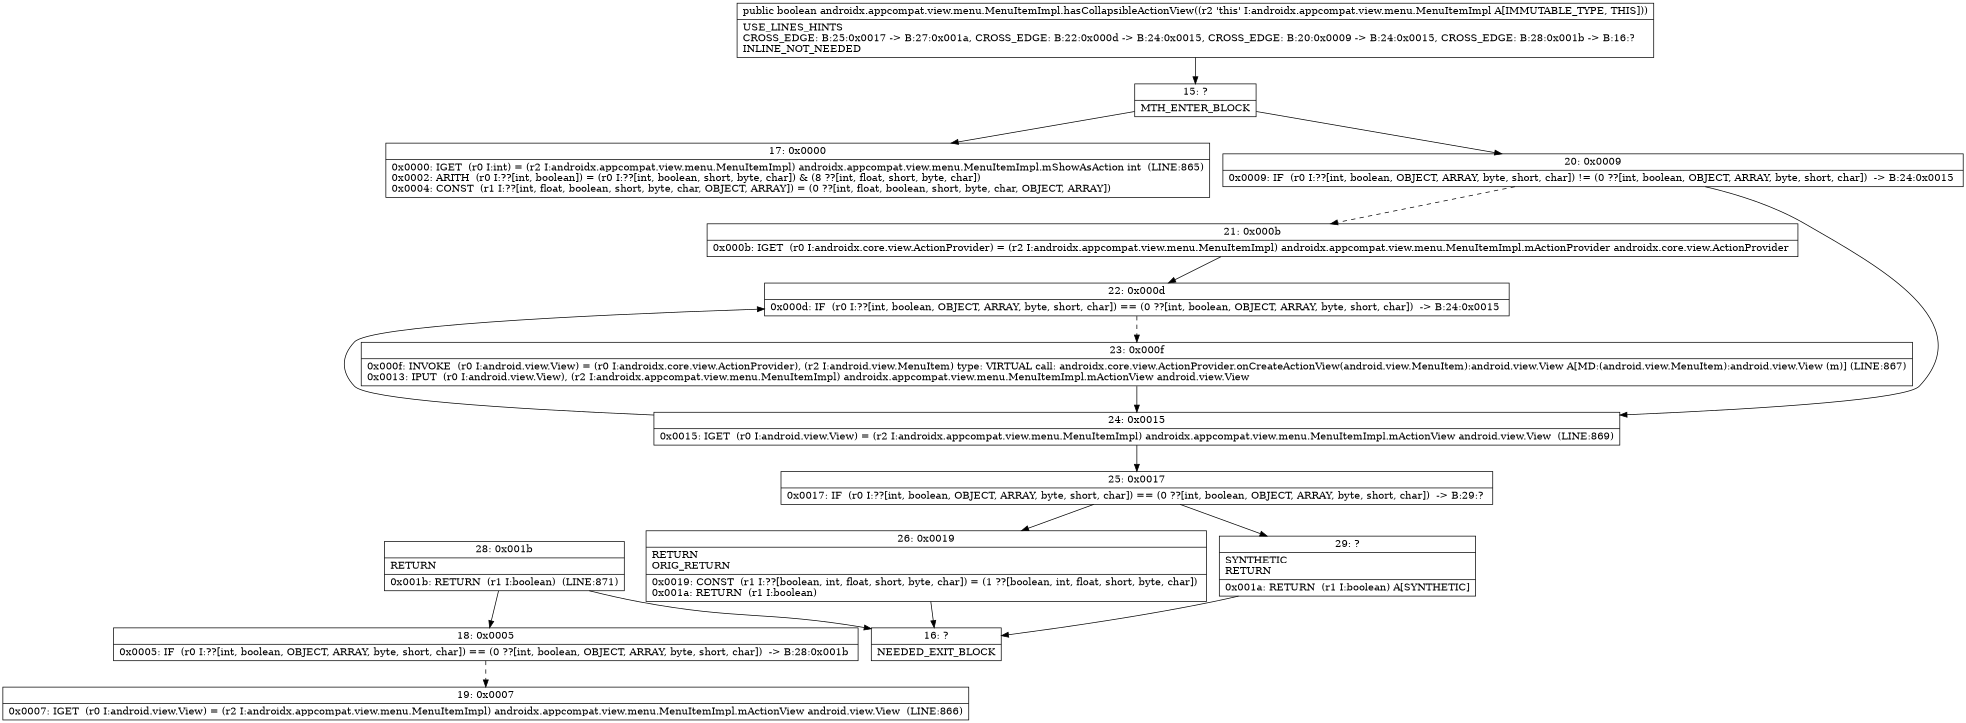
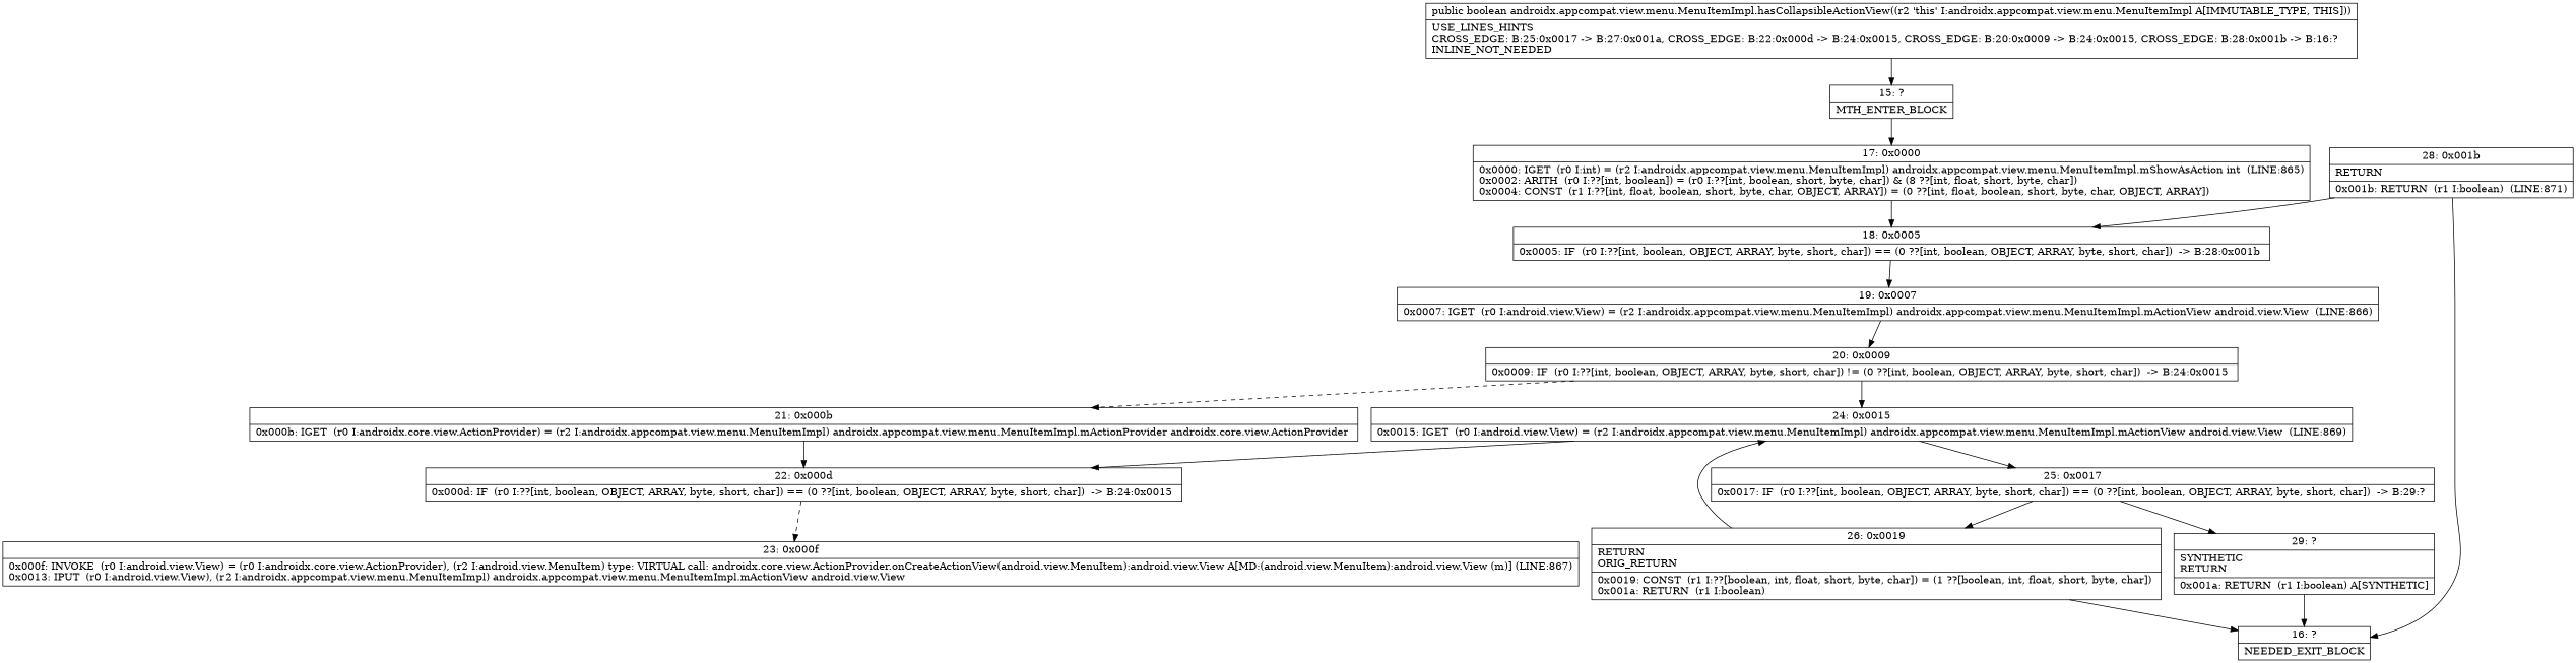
  digraph {
    node [shape=record]
    n1 [label="{15\:\ ?|MTH_ENTER_BLOCK\l}"]
    n2 [label="{17\:\ 0x0000|0x0000: IGET  (r0 I:int) = (r2 I:androidx.appcompat.view.menu.MenuItemImpl) androidx.appcompat.view.menu.MenuItemImpl.mShowAsAction int  (LINE:865)\l0x0002: ARITH  (r0 I:??[int, boolean]) = (r0 I:??[int, boolean, short, byte, char]) & (8 ??[int, float, short, byte, char]) \l0x0004: CONST  (r1 I:??[int, float, boolean, short, byte, char, OBJECT, ARRAY]) = (0 ??[int, float, boolean, short, byte, char, OBJECT, ARRAY]) \l}"]
    n3 [label="{18\:\ 0x0005|0x0005: IF  (r0 I:??[int, boolean, OBJECT, ARRAY, byte, short, char]) == (0 ??[int, boolean, OBJECT, ARRAY, byte, short, char])  \-\> B:28:0x001b \l}"]
    n4 [label="{19\:\ 0x0007|0x0007: IGET  (r0 I:android.view.View) = (r2 I:androidx.appcompat.view.menu.MenuItemImpl) androidx.appcompat.view.menu.MenuItemImpl.mActionView android.view.View  (LINE:866)\l}"]
    n5 [label="{20\:\ 0x0009|0x0009: IF  (r0 I:??[int, boolean, OBJECT, ARRAY, byte, short, char]) != (0 ??[int, boolean, OBJECT, ARRAY, byte, short, char])  \-\> B:24:0x0015 \l}"]
    n6 [label="{28\:\ 0x001b|RETURN\l|0x001b: RETURN  (r1 I:boolean)  (LINE:871)\l}"]
    n7 [label="{16\:\ ?|NEEDED_EXIT_BLOCK\l}"]
    n8 [label="{21\:\ 0x000b|0x000b: IGET  (r0 I:androidx.core.view.ActionProvider) = (r2 I:androidx.appcompat.view.menu.MenuItemImpl) androidx.appcompat.view.menu.MenuItemImpl.mActionProvider androidx.core.view.ActionProvider \l}"]
    n9 [label="{24\:\ 0x0015|0x0015: IGET  (r0 I:android.view.View) = (r2 I:androidx.appcompat.view.menu.MenuItemImpl) androidx.appcompat.view.menu.MenuItemImpl.mActionView android.view.View  (LINE:869)\l}"]
    n10 [label="{22\:\ 0x000d|0x000d: IF  (r0 I:??[int, boolean, OBJECT, ARRAY, byte, short, char]) == (0 ??[int, boolean, OBJECT, ARRAY, byte, short, char])  \-\> B:24:0x0015 \l}"]
    n11 [label="{25\:\ 0x0017|0x0017: IF  (r0 I:??[int, boolean, OBJECT, ARRAY, byte, short, char]) == (0 ??[int, boolean, OBJECT, ARRAY, byte, short, char])  \-\> B:29:? \l}"]
    n12 [label="{23\:\ 0x000f|0x000f: INVOKE  (r0 I:android.view.View) = (r0 I:androidx.core.view.ActionProvider), (r2 I:android.view.MenuItem) type: VIRTUAL call: androidx.core.view.ActionProvider.onCreateActionView(android.view.MenuItem):android.view.View A[MD:(android.view.MenuItem):android.view.View (m)] (LINE:867)\l0x0013: IPUT  (r0 I:android.view.View), (r2 I:androidx.appcompat.view.menu.MenuItemImpl) androidx.appcompat.view.menu.MenuItemImpl.mActionView android.view.View \l}"]
    n13 [label="{26\:\ 0x0019|RETURN\lORIG_RETURN\l|0x0019: CONST  (r1 I:??[boolean, int, float, short, byte, char]) = (1 ??[boolean, int, float, short, byte, char]) \l0x001a: RETURN  (r1 I:boolean) \l}"]
    n14 [label="{29\:\ ?|SYNTHETIC\lRETURN\l|0x001a: RETURN  (r1 I:boolean) A[SYNTHETIC]\l}"]
    n15 [label="{public boolean androidx.appcompat.view.menu.MenuItemImpl.hasCollapsibleActionView((r2 'this' I:androidx.appcompat.view.menu.MenuItemImpl A[IMMUTABLE_TYPE, THIS]))  | USE_LINES_HINTS\lCROSS_EDGE: B:25:0x0017 \-\> B:27:0x001a, CROSS_EDGE: B:22:0x000d \-\> B:24:0x0015, CROSS_EDGE: B:20:0x0009 \-\> B:24:0x0015, CROSS_EDGE: B:28:0x001b \-\> B:16:?\lINLINE_NOT_NEEDED\l}"]
    n1 -> n2
-   n3 -> n4 [style=dashed]
-   n1 -> n5
+   n2 -> n3
+   n3 -> n4 [style=solid]
+   n4 -> n5
    n5 -> n8 [style=dashed]
    n5 -> n9
    n6 -> n3
    n6 -> n7
    n8 -> n10
    n9 -> n10
    n9 -> n11
    n10 -> n12 [style=dashed]
    n11 -> n13 [style=solid]
    n11 -> n14
-   n12 -> n9
+   n13 -> n9
    n13 -> n7
    n14 -> n7
    n15 -> n1
  }
